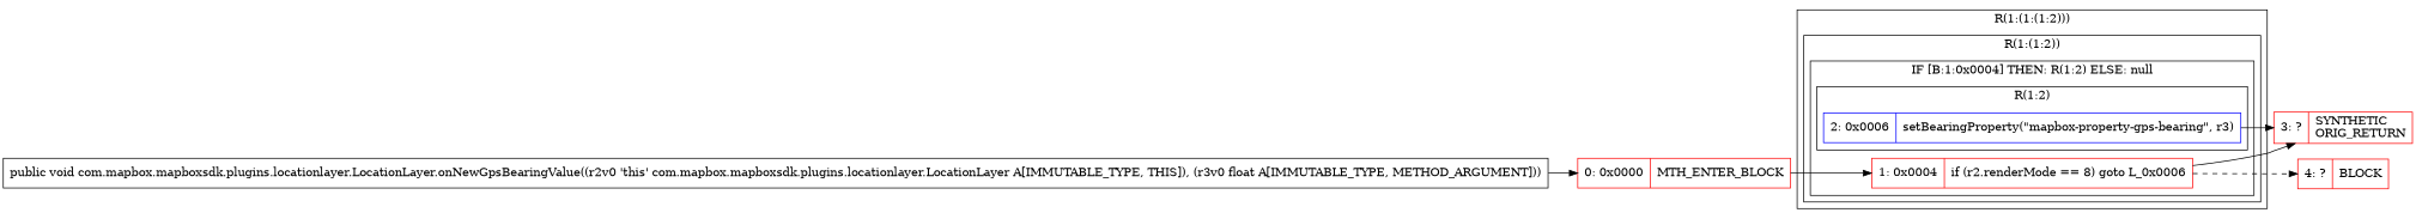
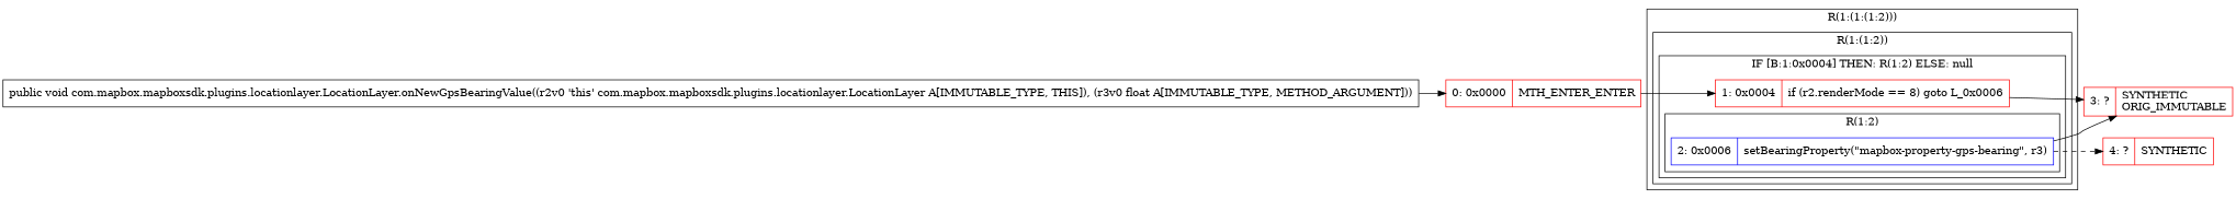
  digraph {
    rankdir=LR
    node [color=red shape=record]
    n1 [color=blue label="{2\:\ 0x0006|setBearingProperty(\"mapbox\-property\-gps\-bearing\", r3)\l}"]
    n2 [label="{1\:\ 0x0004|if (r2.renderMode == 8) goto L_0x0006\l}"]
-   n3 [label="{3\:\ ?|SYNTHETIC\lORIG_RETURN\l}"]
-   n4 [label="{4\:\ ?|BLOCK\l}"]
-   n5 [label="{0\:\ 0x0000|MTH_ENTER_BLOCK\l}"]
+   n3 [label="{3\:\ ?|SYNTHETIC\lORIG_IMMUTABLE\l}"]
+   n4 [label="{4\:\ ?|SYNTHETIC\l}"]
+   n5 [label="{0\:\ 0x0000|MTH_ENTER_ENTER\l}"]
    n6 [label="{public void com.mapbox.mapboxsdk.plugins.locationlayer.LocationLayer.onNewGpsBearingValue((r2v0 'this' com.mapbox.mapboxsdk.plugins.locationlayer.LocationLayer A[IMMUTABLE_TYPE, THIS]), (r3v0 float A[IMMUTABLE_TYPE, METHOD_ARGUMENT])) }" color=""]
    subgraph cluster_1 {
      label="R(1:(1:(1:2)))"
      subgraph cluster_2 {
        label="R(1:(1:2))"
        subgraph cluster_3 {
          label="IF [B:1:0x0004] THEN: R(1:2) ELSE: null"
          n2
          subgraph cluster_4 {
            label="R(1:2)"
            n1
          }
        }
      }
    }
    n1 -> n3
    n2 -> n3
-   n2 -> n4 [style=dashed]
+   n1 -> n4 [style=dashed]
    n5 -> n2
    n6 -> n5
  }
